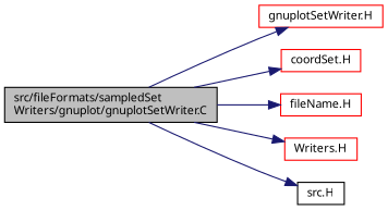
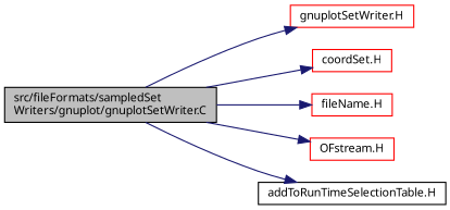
  digraph {
    fontname="Noto Sans"
    rankdir=LR
    node [color=red fontname="Noto Sans" fontsize=10 shape=record]
    edge [color=midnightblue fontname="Noto Sans" fontsize=10 labelfontname=FreeSans labelfontsize=10 style=solid]
    n1 [color=black fillcolor=grey75 fontcolor=black height=0.2 label="src/fileFormats/sampledSet\lWriters/gnuplot/gnuplotSetWriter.C" style=filled width=0.4]
    n2 [height=0.2 label="gnuplotSetWriter.H" width=0.4]
    n3 [height=0.2 label="coordSet.H" width=0.4]
    n4 [height=0.2 label="fileName.H" width=0.4]
-   n5 [height=0.2 label="Writers.H" width=0.4]
-   n6 [color=black height=0.2 label="src.H" width=0.4]
+   n5 [height=0.2 label="OFstream.H" width=0.4]
+   n6 [color=black height=0.2 label="addToRunTimeSelectionTable.H" width=0.4]
    n1 -> n2
    n1 -> n3
    n1 -> n4
    n1 -> n5
    n1 -> n6
  }
